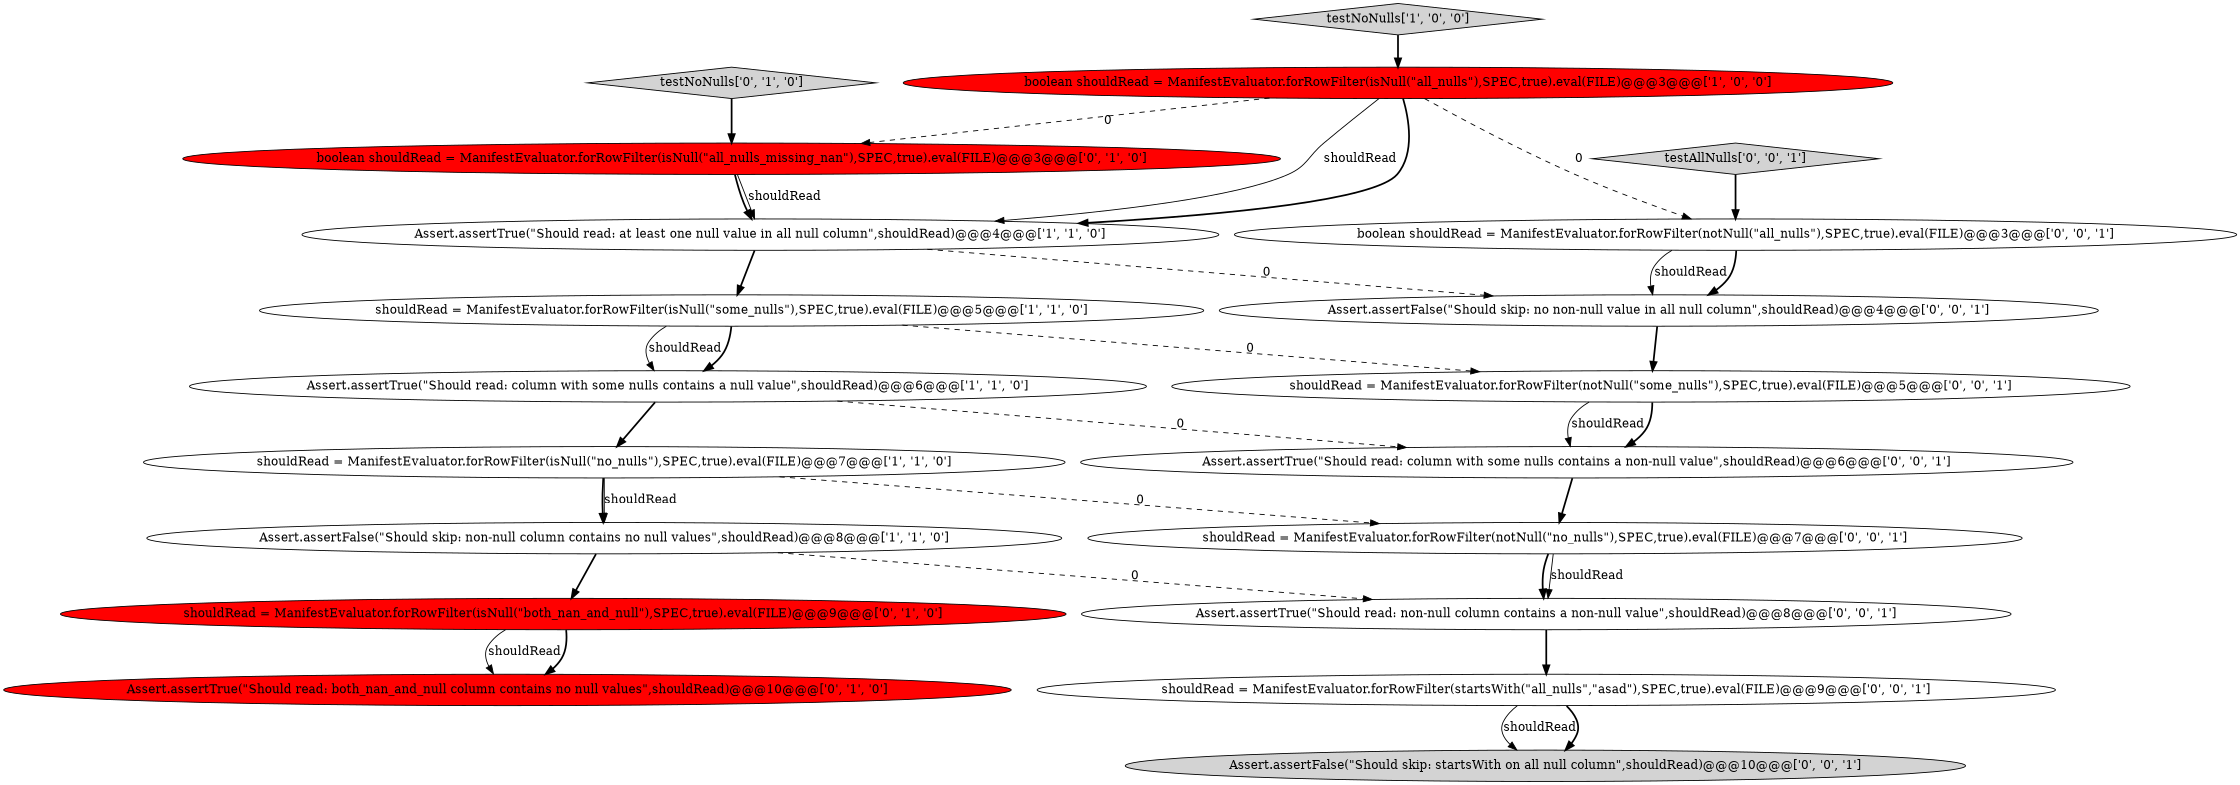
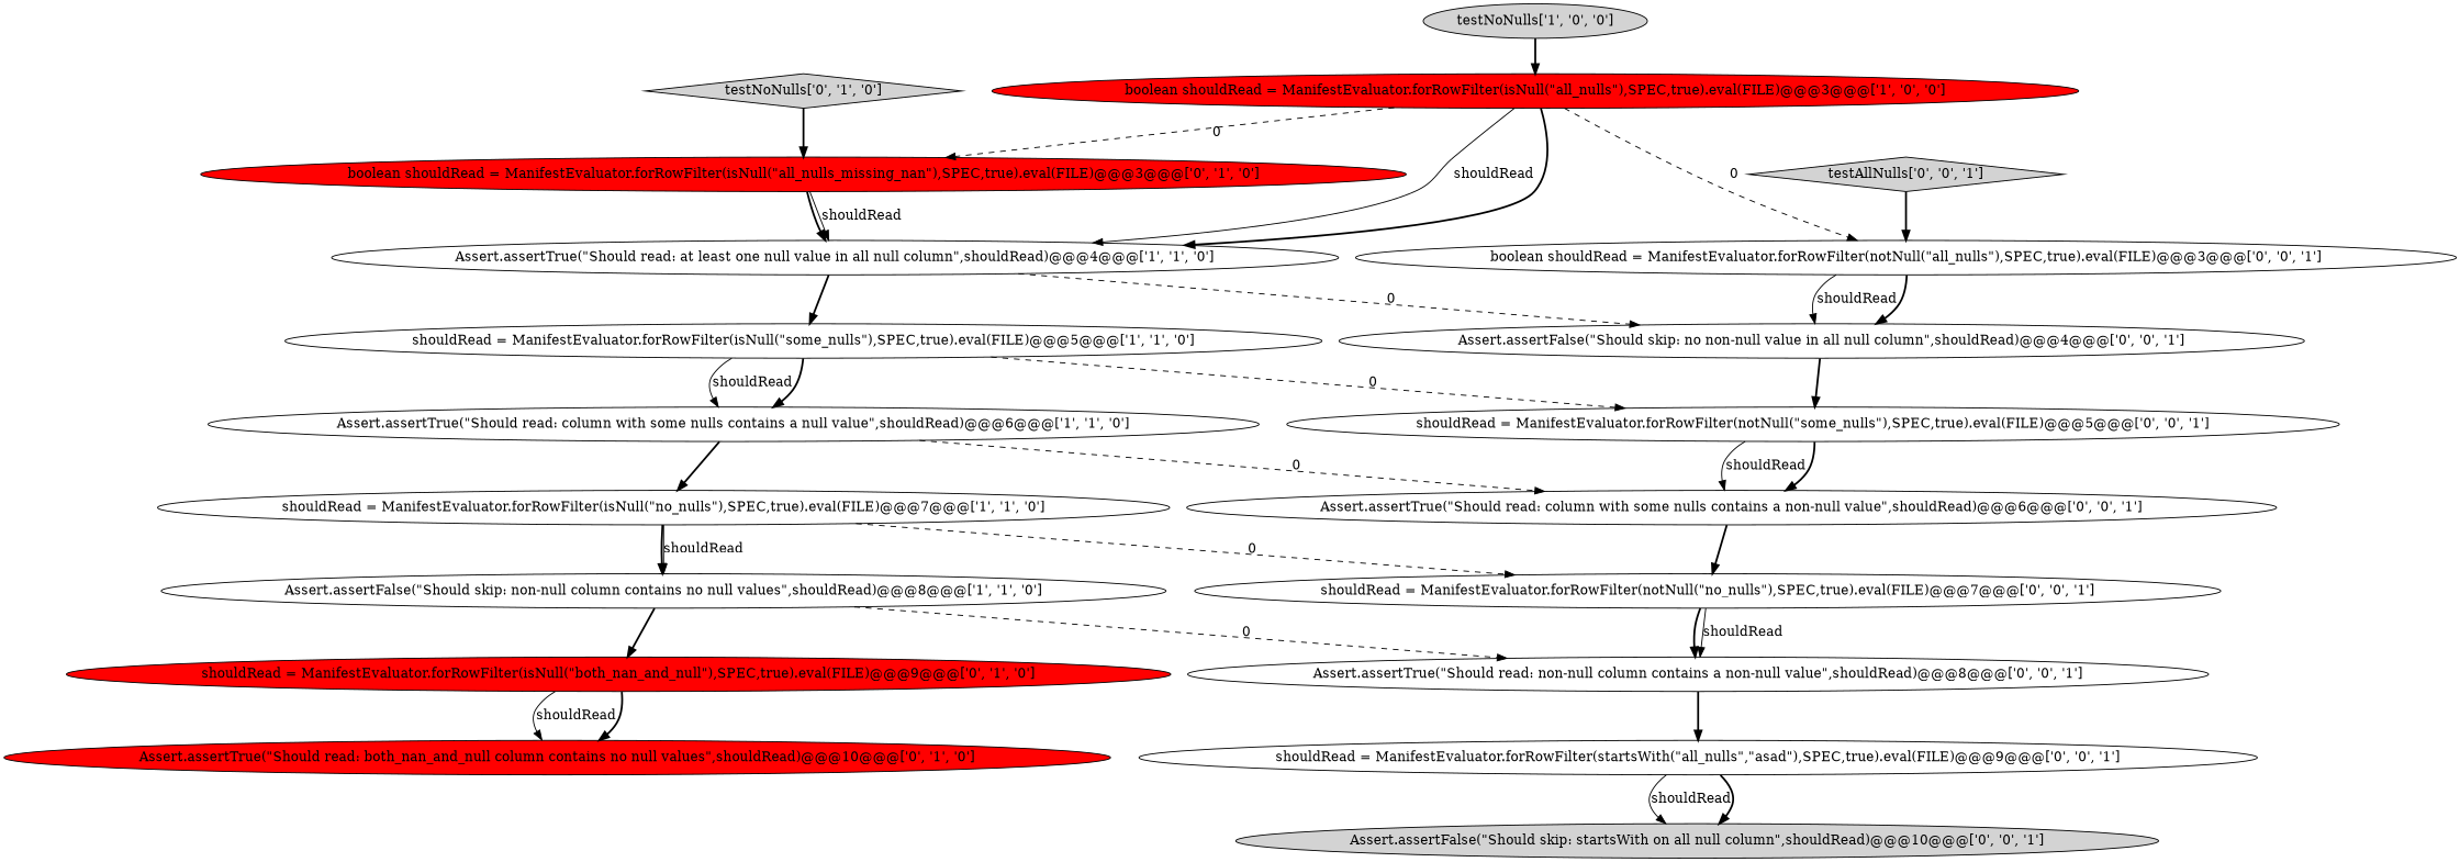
  digraph {
    node [fillcolor=white shape=ellipse style=filled]
    edge [style=bold]
    n1 [fillcolor=red label="Assert.assertTrue(\"Should read: both_nan_and_null column contains no null values\",shouldRead)@@@10@@@['0', '1', '0']"]
    n2 [label="shouldRead = ManifestEvaluator.forRowFilter(startsWith(\"all_nulls\",\"asad\"),SPEC,true).eval(FILE)@@@9@@@['0', '0', '1']"]
    n3 [fillcolor=lightgray label="Assert.assertFalse(\"Should skip: startsWith on all null column\",shouldRead)@@@10@@@['0', '0', '1']"]
    n4 [label="Assert.assertTrue(\"Should read: column with some nulls contains a non-null value\",shouldRead)@@@6@@@['0', '0', '1']"]
    n5 [label="shouldRead = ManifestEvaluator.forRowFilter(notNull(\"no_nulls\"),SPEC,true).eval(FILE)@@@7@@@['0', '0', '1']"]
    n6 [fillcolor=lightgray label="testNoNulls['0', '1', '0']" shape=diamond]
    n7 [fillcolor=red label="boolean shouldRead = ManifestEvaluator.forRowFilter(isNull(\"all_nulls_missing_nan\"),SPEC,true).eval(FILE)@@@3@@@['0', '1', '0']"]
    n8 [label="Assert.assertTrue(\"Should read: at least one null value in all null column\",shouldRead)@@@4@@@['1', '1', '0']"]
    n9 [label="shouldRead = ManifestEvaluator.forRowFilter(isNull(\"some_nulls\"),SPEC,true).eval(FILE)@@@5@@@['1', '1', '0']"]
    n10 [label="Assert.assertFalse(\"Should skip: no non-null value in all null column\",shouldRead)@@@4@@@['0', '0', '1']"]
    n11 [label="Assert.assertFalse(\"Should skip: non-null column contains no null values\",shouldRead)@@@8@@@['1', '1', '0']"]
    n12 [label="Assert.assertTrue(\"Should read: non-null column contains a non-null value\",shouldRead)@@@8@@@['0', '0', '1']"]
    n13 [fillcolor=red label="shouldRead = ManifestEvaluator.forRowFilter(isNull(\"both_nan_and_null\"),SPEC,true).eval(FILE)@@@9@@@['0', '1', '0']"]
    n14 [label="Assert.assertTrue(\"Should read: column with some nulls contains a null value\",shouldRead)@@@6@@@['1', '1', '0']"]
    n15 [label="shouldRead = ManifestEvaluator.forRowFilter(isNull(\"no_nulls\"),SPEC,true).eval(FILE)@@@7@@@['1', '1', '0']"]
    n16 [fillcolor=red label="boolean shouldRead = ManifestEvaluator.forRowFilter(isNull(\"all_nulls\"),SPEC,true).eval(FILE)@@@3@@@['1', '0', '0']"]
    n17 [label="boolean shouldRead = ManifestEvaluator.forRowFilter(notNull(\"all_nulls\"),SPEC,true).eval(FILE)@@@3@@@['0', '0', '1']"]
    n18 [label="shouldRead = ManifestEvaluator.forRowFilter(notNull(\"some_nulls\"),SPEC,true).eval(FILE)@@@5@@@['0', '0', '1']"]
-   n19 [fillcolor=lightgray label="testNoNulls['1', '0', '0']" shape=diamond]
+   n19 [fillcolor=lightgray label="testNoNulls['1', '0', '0']"]
    n20 [fillcolor=lightgray label="testAllNulls['0', '0', '1']" shape=diamond]
    n2 -> n3 [label=shouldRead style=solid]
    n2 -> n3
    n4 -> n5
    n5 -> n12
    n5 -> n12 [label=shouldRead style=solid]
    n6 -> n7
    n7 -> n8
    n7 -> n8 [label=shouldRead style=solid]
    n8 -> n9
    n8 -> n10 [label=0 style=dashed]
    n9 -> n14 [label=shouldRead style=solid]
    n9 -> n14
    n9 -> n18 [label=0 style=dashed]
    n10 -> n18
    n11 -> n12 [label=0 style=dashed]
    n11 -> n13
    n12 -> n2
    n13 -> n1 [label=shouldRead style=solid]
    n13 -> n1
    n14 -> n4 [label=0 style=dashed]
    n14 -> n15
    n15 -> n5 [label=0 style=dashed]
    n15 -> n11
    n15 -> n11 [label=shouldRead style=solid]
    n16 -> n7 [label=0 style=dashed]
    n16 -> n8 [label=shouldRead style=solid]
    n16 -> n8
    n16 -> n17 [label=0 style=dashed]
    n17 -> n10 [label=shouldRead style=solid]
    n17 -> n10
    n18 -> n4 [label=shouldRead style=solid]
    n18 -> n4
    n19 -> n16
    n20 -> n17
  }
